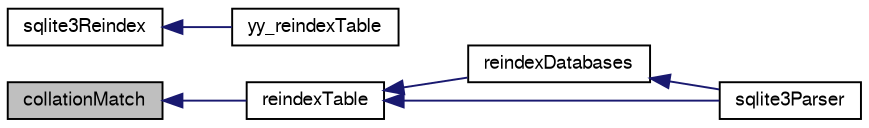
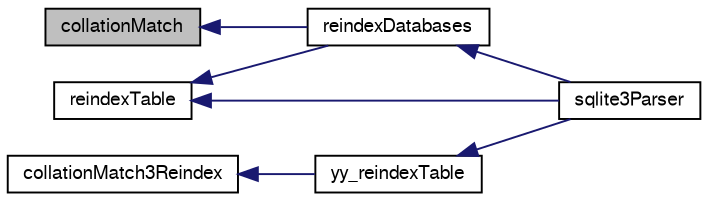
  digraph {
    rankdir=LR
    node [color=black fillcolor=white fontname=FreeSans fontsize=10 shape=record style=filled]
    edge [color=midnightblue dir=back fontname=FreeSans fontsize=10 labelfontname=FreeSans labelfontsize=10 style=solid]
    n1 [fillcolor=grey75 fontcolor=black height=0.2 label=collationMatch width=0.4]
    n2 [height=0.2 label=reindexTable width=0.4]
    n3 [height=0.2 label=reindexDatabases width=0.4]
    n4 [height=0.2 label=sqlite3Parser width=0.4]
-   n5 [height=0.2 label=sqlite3Reindex width=0.4]
+   n5 [height=0.2 label=collationMatch3Reindex width=0.4]
    n6 [height=0.2 label=yy_reindexTable width=0.4]
-   n1 -> n2
+   n1 -> n3
    n2 -> n3
    n2 -> n4
    n3 -> n4
    n5 -> n6
+   n6 -> n4
  }
